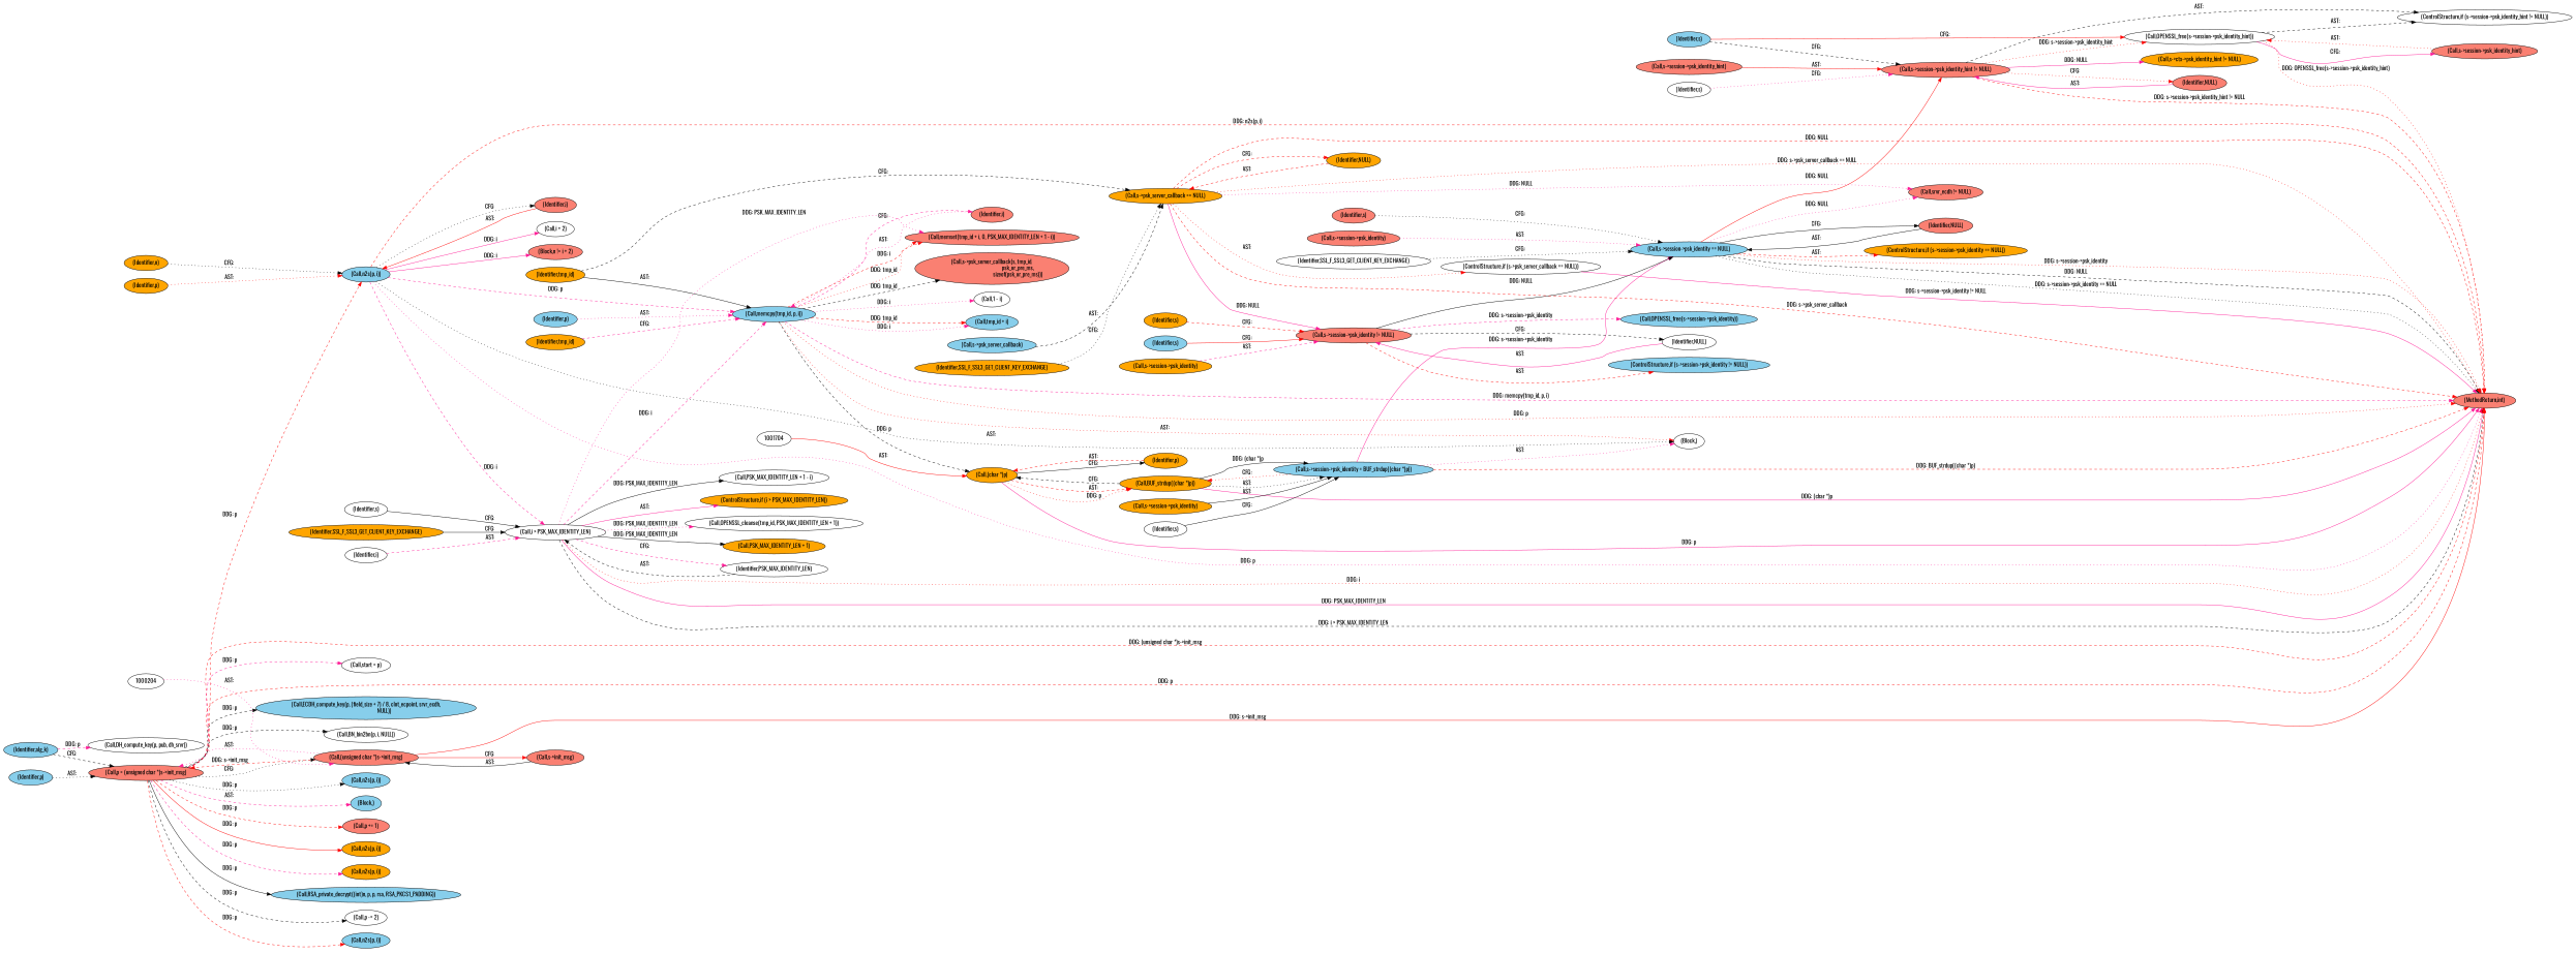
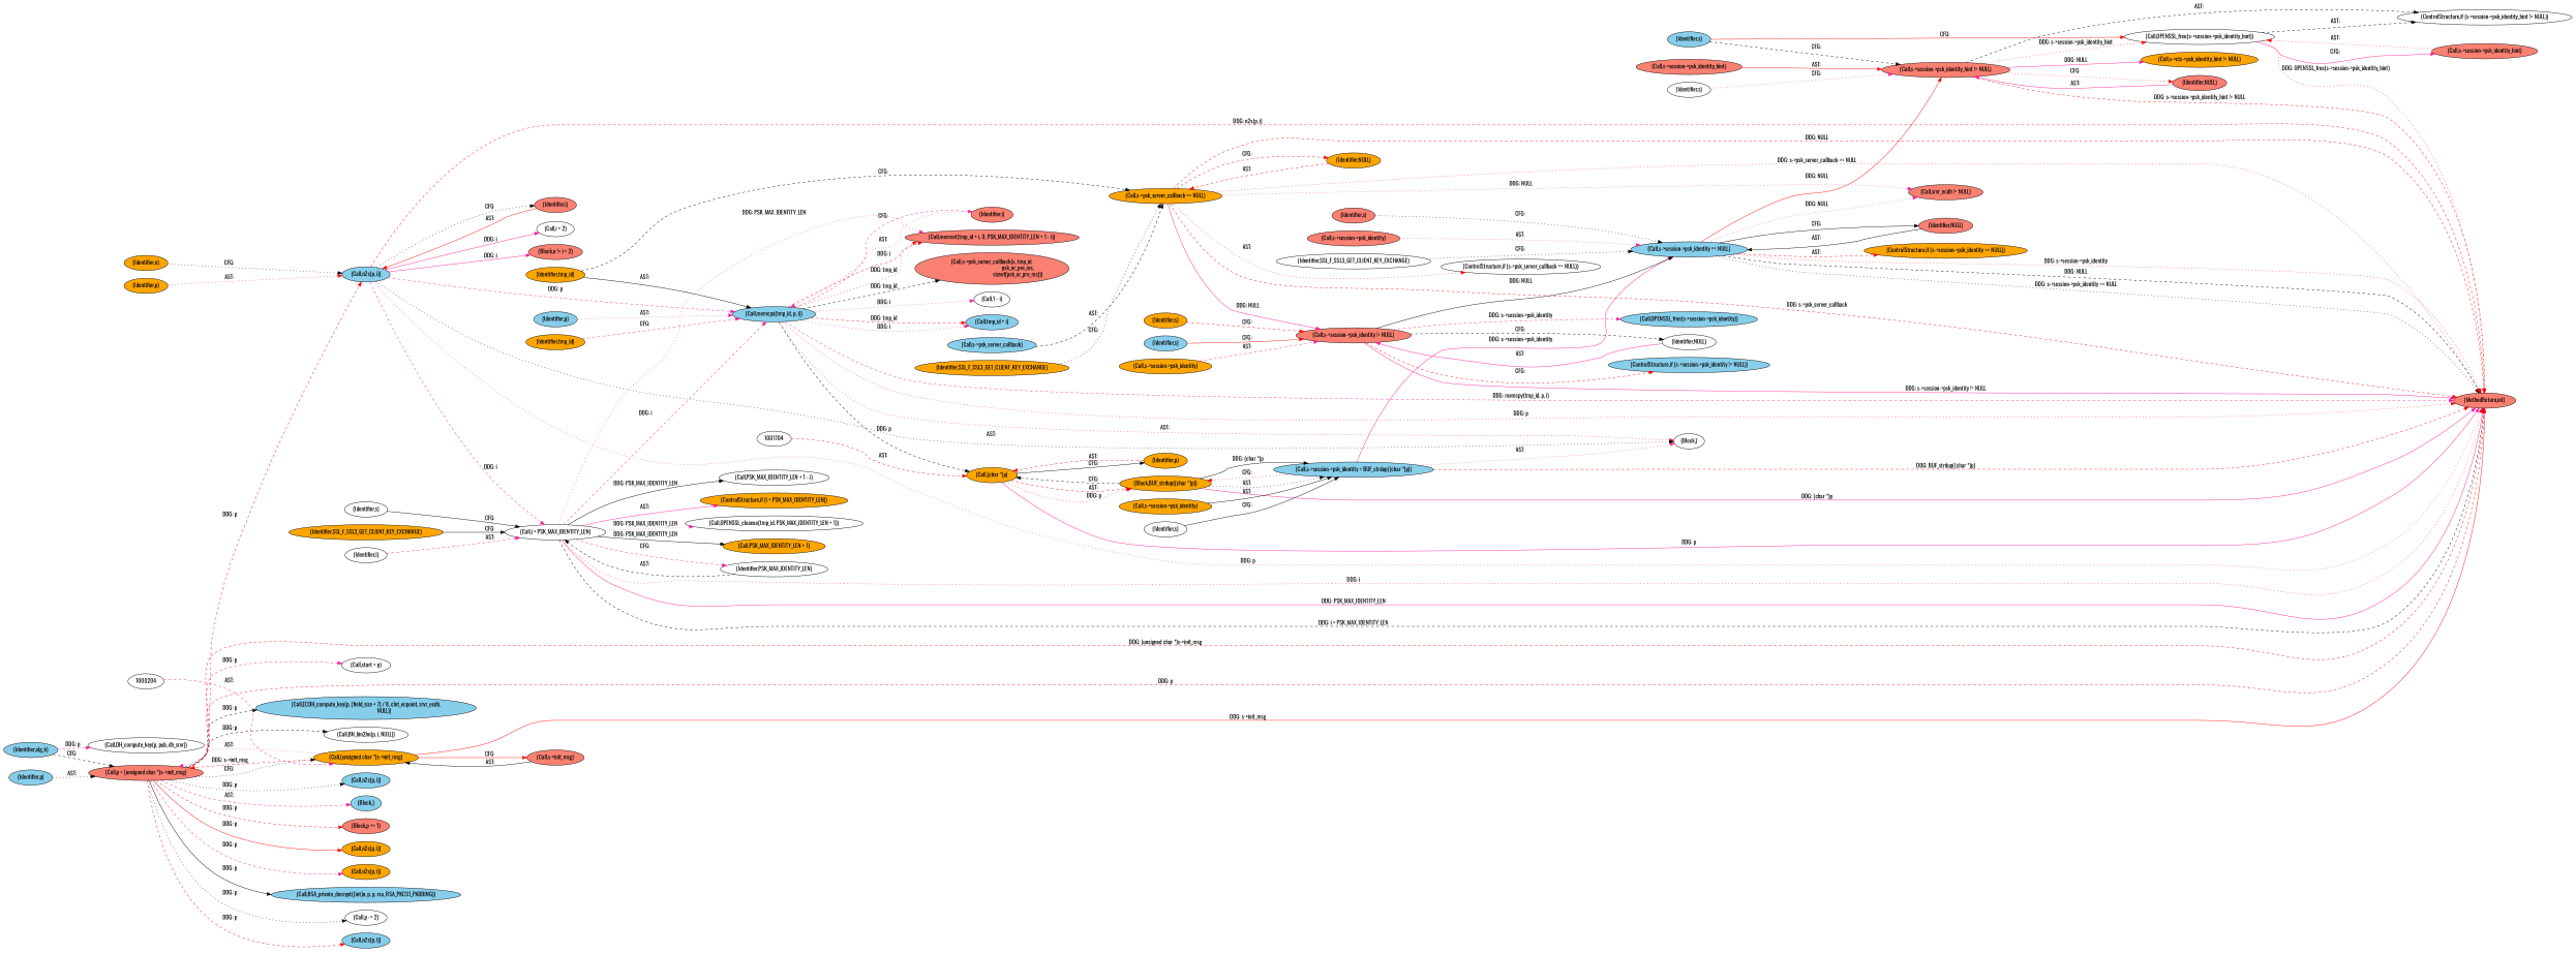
  digraph {
    fontname=Oswald
    rankdir=LR
    node [fillcolor=white fontname=Oswald style=filled]
    edge [color=red fontname=Oswald style=dashed]
    n1 [label="(Call,OPENSSL_free(s->session->psk_identity_hint))"]
    n2 [fillcolor=salmon label="(Call,s->session->psk_identity_hint)"]
    n3 [fillcolor=salmon label="(MethodReturn,int)"]
    n4 [label="(ControlStructure,if (s->session->psk_identity_hint != NULL))"]
    n5 [fillcolor=salmon label="(Call,s->session->psk_identity_hint != NULL)"]
    n6 [fillcolor=orange label="(Call,s->ctx->psk_identity_hint != NULL)"]
    n7 [fillcolor=salmon label="(Identifier,NULL)"]
    n8 [fillcolor=skyblue label="(Call,s->session->psk_identity == NULL)"]
    n9 [fillcolor=salmon label="(Identifier,NULL)"]
    n10 [fillcolor=salmon label="(Call,srvr_ecdh != NULL)"]
    n11 [fillcolor=orange label="(ControlStructure,if (s->session->psk_identity == NULL))"]
    n12 [fillcolor=skyblue label="(Call,s->session->psk_identity = BUF_strdup((char *)p))"]
-   n13 [fillcolor=orange label="(Call,BUF_strdup((char *)p))"]
+   n13 [fillcolor=orange label="(Block,BUF_strdup((char *)p))"]
    n14 [label="(Block,)"]
    n15 [fillcolor=orange label="(Call,(char *)p)"]
    n16 [fillcolor=orange label="(Identifier,p)"]
    n17 [fillcolor=skyblue label="(Call,memcpy(tmp_id, p, i))"]
    n18 [label="(Call,1 - i)"]
    n19 [fillcolor=skyblue label="(Call,tmp_id + i)"]
    n20 [fillcolor=salmon label="(Call,memset(tmp_id + i, 0, PSK_MAX_IDENTITY_LEN + 1 - i))"]
    n21 [fillcolor=salmon label="(Identifier,i)"]
    n22 [fillcolor=salmon label="(Call,s->psk_server_callback(s, tmp_id,\n                                         psk_or_pre_ms,\n                                         sizeof(psk_or_pre_ms)))"]
    n23 [fillcolor=skyblue label="(Call,n2s(p, i))"]
    n24 [label="(Call,i > PSK_MAX_IDENTITY_LEN)"]
    n25 [fillcolor=salmon label="(Identifier,i)"]
    n26 [label="(Call,i + 2)"]
    n27 [fillcolor=salmon label="(Block,n != i + 2)"]
    n28 [label="(Call,PSK_MAX_IDENTITY_LEN + 1 - i)"]
    n29 [fillcolor=orange label="(ControlStructure,if (i > PSK_MAX_IDENTITY_LEN))"]
    n30 [label="(Call,OPENSSL_cleanse(tmp_id, PSK_MAX_IDENTITY_LEN + 1))"]
    n31 [fillcolor=orange label="(Call,PSK_MAX_IDENTITY_LEN + 1)"]
    n32 [label="(Identifier,PSK_MAX_IDENTITY_LEN)"]
    n33 [fillcolor=salmon label="(Call,p = (unsigned char *)s->init_msg)"]
-   n34 [fillcolor=salmon label="(Call,(unsigned char *)s->init_msg)"]
+   n34 [fillcolor=orange label="(Call,(unsigned char *)s->init_msg)"]
    n35 [fillcolor=skyblue label="(Call,n2s(p, i))"]
    n36 [fillcolor=skyblue label="(Block,)"]
-   n37 [fillcolor=salmon label="(Call,p += 1)"]
+   n37 [fillcolor=salmon label="(Block,p += 1)"]
    n38 [fillcolor=orange label="(Call,n2s(p, i))"]
    n39 [fillcolor=orange label="(Call,n2s(p, i))"]
    n40 [fillcolor=skyblue label="(Call,RSA_private_decrypt((int)n, p, p, rsa, RSA_PKCS1_PADDING))"]
    n41 [label="(Call,p -= 2)"]
    n42 [fillcolor=skyblue label="(Call,n2s(p, i))"]
    n43 [label="(Call,start = p)"]
    n44 [fillcolor=skyblue label="(Call,ECDH_compute_key(p, (field_size + 7) / 8, clnt_ecpoint, srvr_ecdh,\n                             NULL))"]
    n45 [label="(Call,BN_bin2bn(p, i, NULL))"]
    n46 [fillcolor=salmon label="(Call,s->init_msg)"]
    n47 [label="(Call,DH_compute_key(p, pub, dh_srvr))"]
    n48 [fillcolor=salmon label="(Call,s->session->psk_identity != NULL)"]
    n49 [label="(Identifier,NULL)"]
    n50 [fillcolor=skyblue label="(ControlStructure,if (s->session->psk_identity != NULL))"]
    n51 [fillcolor=skyblue label="(Call,OPENSSL_free(s->session->psk_identity))"]
    n52 [fillcolor=orange label="(Call,s->psk_server_callback == NULL)"]
    n53 [label="(ControlStructure,if (s->psk_server_callback == NULL))"]
    n54 [fillcolor=orange label="(Identifier,NULL)"]
    n55 [fillcolor=skyblue label="(Identifier,s)"]
    n56 [fillcolor=orange label="(Identifier,tmp_id)"]
    n57 [fillcolor=skyblue label="(Identifier,p)"]
    n58 [fillcolor=orange label="(Identifier,SSL_F_SSL3_GET_CLIENT_KEY_EXCHANGE)"]
    n59 [fillcolor=orange label="(Identifier,n)"]
    n60 [label="(Identifier,s)"]
    n61 [fillcolor=orange label="(Call,s->session->psk_identity)"]
    n62 [fillcolor=orange label="(Identifier,s)"]
    n63 [fillcolor=orange label="(Identifier,tmp_id)"]
    n64 [fillcolor=orange label="(Identifier,p)"]
    n65 [fillcolor=salmon label="(Call,s->session->psk_identity_hint)"]
    n66 [fillcolor=skyblue label="(Call,s->psk_server_callback)"]
    n67 [label="(Identifier,s)"]
    n68 [fillcolor=orange label="(Identifier,SSL_F_SSL3_GET_CLIENT_KEY_EXCHANGE)"]
    n69 [fillcolor=salmon label="(Call,s->session->psk_identity)"]
    n70 [label="(Identifier,SSL_F_SSL3_GET_CLIENT_KEY_EXCHANGE)"]
    n71 [fillcolor=skyblue label="(Identifier,alg_k)"]
    n72 [fillcolor=skyblue label="(Identifier,s)"]
    n73 [label="(Identifier,s)"]
    n74 [fillcolor=orange label="(Call,s->session->psk_identity)"]
    n75 [fillcolor=skyblue label="(Identifier,p)"]
    n76 [label="(Identifier,i)"]
    n77 [fillcolor=salmon label="(Identifier,s)"]
    1001704
    1000204
    n1 -> n2 [color=deeppink label="CFG: " style=solid]
    n1 -> n3 [label="DDG: OPENSSL_free(s->session->psk_identity_hint)" style=dotted]
    n1 -> n4 [color=black label="AST: "]
    n2 -> n1 [label="AST: " style=dotted]
    n5 -> n1 [label="DDG: s->session->psk_identity_hint" style=dotted]
    n5 -> n3 [label="DDG: s->session->psk_identity_hint != NULL"]
    n5 -> n4 [color=black label="AST: "]
    n5 -> n6 [color=deeppink label="DDG: NULL" style=solid]
    n5 -> n7 [label="CFG: " style=dotted]
    n7 -> n5 [color=deeppink label="AST: " style=solid]
    n8 -> n3 [label="DDG: s->session->psk_identity" style=dotted]
    n8 -> n3 [color=black label="DDG: NULL"]
    n8 -> n3 [color=black label="DDG: s->session->psk_identity == NULL" style=dotted]
    n8 -> n5 [label="DDG: NULL" style=solid]
    n8 -> n9 [color=black label="CFG: " style=solid]
    n8 -> n10 [color=deeppink label="DDG: NULL" style=dotted]
    n8 -> n11 [label="AST: "]
    n9 -> n8 [color=black label="AST: " style=solid]
    n12 -> n3 [label="DDG: BUF_strdup((char *)p)"]
    n12 -> n8 [color=deeppink label="DDG: s->session->psk_identity" style=solid]
    n12 -> n13 [label="CFG: " style=dotted]
    n12 -> n14 [color=deeppink label="AST: " style=dotted]
    n13 -> n3 [color=deeppink label="DDG: (char *)p" style=solid]
    n13 -> n12 [color=black label="AST: " style=dotted]
    n13 -> n12 [color=black label="DDG: (char *)p" style=solid]
    n13 -> n15 [color=black label="CFG: "]
    n15 -> n3 [color=deeppink label="DDG: p" style=solid]
    n15 -> n13 [label="AST: "]
    n15 -> n13 [label="DDG: p" style=dotted]
    n15 -> n16 [color=black label="CFG: " style=solid]
    n16 -> n15 [label="AST: "]
    n17 -> n3 [color=deeppink label="DDG: memcpy(tmp_id, p, i)"]
    n17 -> n3 [label="DDG: p" style=dotted]
    n17 -> n14 [label="AST: " style=dotted]
    n17 -> n15 [color=black label="DDG: p"]
    n17 -> n18 [color=deeppink label="DDG: i" style=dotted]
    n17 -> n19 [label="DDG: tmp_id"]
    n17 -> n19 [color=deeppink label="DDG: i" style=dotted]
    n17 -> n20 [label="DDG: tmp_id" style=dotted]
    n17 -> n20 [label="DDG: i"]
    n17 -> n21 [color=deeppink label="CFG: "]
    n17 -> n22 [color=black label="DDG: tmp_id"]
    n21 -> n17 [color=deeppink label="AST: " style=dotted]
    n23 -> n3 [color=deeppink label="DDG: p" style=dotted]
    n23 -> n3 [label="DDG: n2s(p, i)"]
    n23 -> n14 [color=black label="AST: " style=dotted]
    n23 -> n17 [color=deeppink label="DDG: p"]
    n23 -> n24 [color=deeppink label="DDG: i"]
    n23 -> n25 [color=black label="CFG: " style=dotted]
    n23 -> n26 [color=deeppink label="DDG: i" style=solid]
    n23 -> n27 [color=deeppink label="DDG: i" style=solid]
    n24 -> n3 [label="DDG: i" style=dotted]
    n24 -> n3 [color=deeppink label="DDG: PSK_MAX_IDENTITY_LEN" style=solid]
    n24 -> n3 [color=black label="DDG: i > PSK_MAX_IDENTITY_LEN"]
    n24 -> n17 [color=deeppink label="DDG: i"]
    n24 -> n20 [color=deeppink label="DDG: PSK_MAX_IDENTITY_LEN" style=dotted]
    n24 -> n28 [color=black label="DDG: PSK_MAX_IDENTITY_LEN" style=solid]
    n24 -> n29 [color=deeppink label="AST: " style=solid]
    n24 -> n30 [color=deeppink label="DDG: PSK_MAX_IDENTITY_LEN" style=dotted]
    n24 -> n31 [color=black label="DDG: PSK_MAX_IDENTITY_LEN" style=solid]
    n24 -> n32 [color=deeppink label="CFG: "]
    n25 -> n23 [label="AST: " style=solid]
    n32 -> n24 [color=black label="AST: "]
    n33 -> n3 [label="DDG: (unsigned char *)s->init_msg"]
    n33 -> n3 [label="DDG: p"]
    n33 -> n23 [label="DDG: p"]
    n33 -> n34 [color=black label="CFG: " style=dotted]
    n33 -> n35 [color=black label="DDG: p" style=dotted]
    n33 -> n36 [color=deeppink label="AST: "]
    n33 -> n37 [label="DDG: p"]
    n33 -> n38 [label="DDG: p" style=solid]
    n33 -> n39 [color=deeppink label="DDG: p"]
    n33 -> n40 [color=black label="DDG: p" style=solid]
-   n33 -> n41 [color=black label="DDG: p"]
+   n33 -> n41 [color=black label="DDG: p" style=dotted]
    n33 -> n42 [label="DDG: p"]
    n33 -> n43 [color=deeppink label="DDG: p"]
    n33 -> n44 [color=black label="DDG: p"]
    n33 -> n45 [color=black label="DDG: p"]
    n34 -> n3 [label="DDG: s->init_msg" style=solid]
    n34 -> n33 [color=deeppink label="AST: " style=dotted]
    n34 -> n33 [label="DDG: s->init_msg"]
    n34 -> n46 [label="CFG: " style=solid]
    n46 -> n34 [color=black label="AST: " style=solid]
-   n53 -> n3 [color=deeppink label="DDG: s->session->psk_identity != NULL" style=solid]
+   n48 -> n3 [color=deeppink label="DDG: s->session->psk_identity != NULL" style=solid]
    n48 -> n8 [color=black label="DDG: NULL" style=solid]
    n48 -> n49 [color=black label="CFG: "]
-   n48 -> n50 [label="AST: "]
+   n48 -> n50 [label="CFG: "]
    n48 -> n51 [color=deeppink label="DDG: s->session->psk_identity"]
    n49 -> n48 [color=deeppink label="AST: " style=solid]
    n52 -> n3 [label="DDG: s->psk_server_callback"]
    n52 -> n3 [label="DDG: NULL"]
    n52 -> n3 [label="DDG: s->psk_server_callback == NULL" style=dotted]
    n52 -> n10 [color=deeppink label="DDG: NULL" style=dotted]
    n52 -> n48 [color=deeppink label="DDG: NULL" style=solid]
    n52 -> n53 [label="AST: " style=dotted]
    n52 -> n54 [label="CFG: "]
    n54 -> n52 [label="AST: "]
    n55 -> n1 [label="CFG: " style=solid]
    n55 -> n5 [color=black label="CFG: "]
    n56 -> n17 [color=black label="AST: " style=solid]
    n56 -> n52 [color=black label="CFG: "]
    n57 -> n17 [color=deeppink label="AST: " style=dotted]
    n58 -> n52 [color=black label="CFG: " style=dotted]
    n59 -> n23 [color=black label="CFG: " style=dotted]
    n60 -> n24 [color=black label="CFG: " style=solid]
    n61 -> n48 [color=deeppink label="AST: "]
    n62 -> n48 [label="CFG: "]
    n63 -> n17 [color=deeppink label="CFG: "]
    n64 -> n23 [label="AST: " style=dotted]
    n65 -> n5 [label="AST: " style=solid]
    n66 -> n52 [color=black label="AST: "]
    n67 -> n12 [color=black label="CFG: " style=solid]
    n68 -> n24 [color=black label="CFG: " style=solid]
    n69 -> n8 [color=deeppink label="AST: " style=dotted]
    n70 -> n8 [color=black label="CFG: " style=dotted]
    n71 -> n33 [color=black label="CFG: "]
    n71 -> n47 [color=deeppink label="DDG: p"]
    n72 -> n48 [label="CFG: " style=solid]
    n73 -> n5 [color=deeppink label="CFG: " style=dotted]
    n74 -> n12 [color=black label="AST: " style=solid]
    n75 -> n33 [color=black label="AST: " style=dotted]
    n76 -> n24 [color=deeppink label="AST: "]
    n77 -> n8 [color=black label="CFG: " style=dotted]
-   1001704 -> n15 [label="AST: " style=solid]
-   1000204 -> n34 [color=deeppink label="AST: " style=dotted]
+   1001704 -> n15 [label="AST: "]
+   1000204 -> n34 [color=deeppink label="AST: "]
  }
